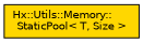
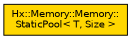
  digraph {
    rankdir=TB
-   n1 [color=black fillcolor=gold fontname=Helvetica fontsize=10 height=0.2 label="Hx::Utils::Memory::\lStaticPool\< T, Size \>" shape=record style=filled width=0.4]
+   n1 [color=black fillcolor=gold fontname=Helvetica fontsize=10 height=0.2 label="Hx::Memory::Memory::\lStaticPool\< T, Size \>" shape=record style=filled width=0.4]
  }
